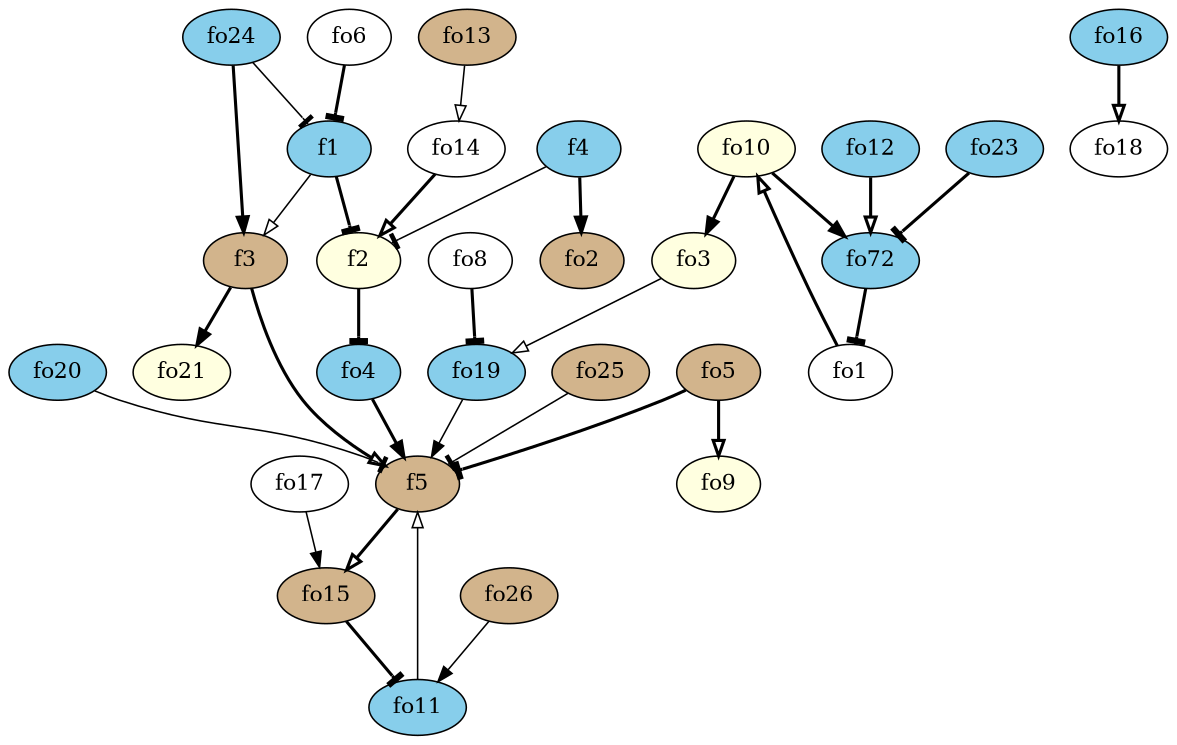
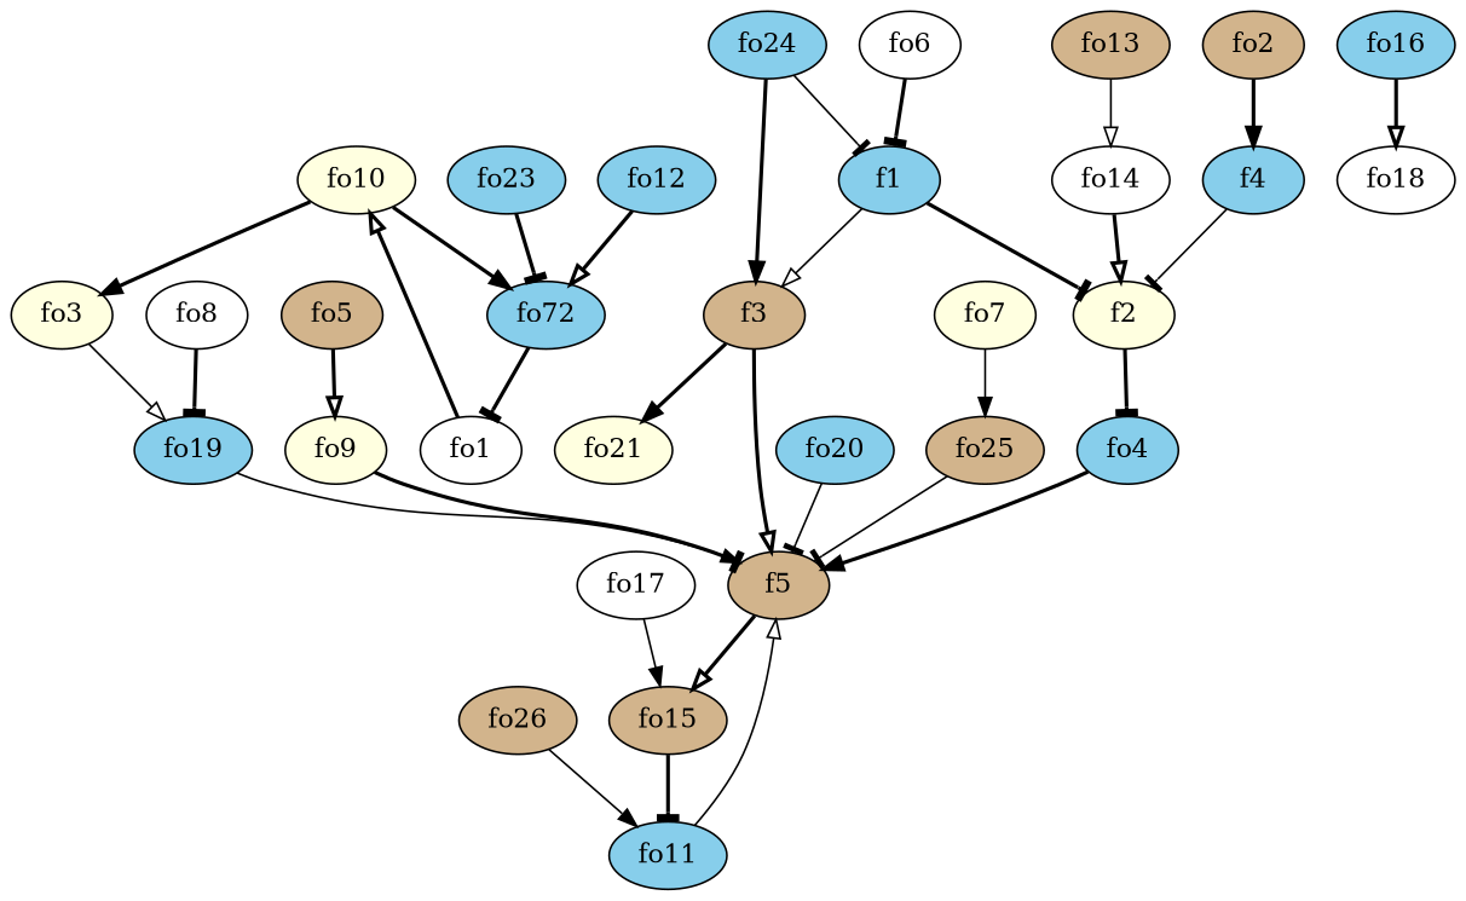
  strict digraph {
    node [fillcolor=skyblue style=filled]
    edge [arrowhead=tee style=bold weight=2]
    f2 [fillcolor=lightyellow]
    f1
    f3 [fillcolor=tan]
    fo4
    f5 [fillcolor=tan]
    fo21 [fillcolor=lightyellow]
    fo15 [fillcolor=tan]
    f4
    fo11
    fo1 [fillcolor=white]
    fo10 [fillcolor=lightyellow]
    fo3 [fillcolor=lightyellow]
    n13 [label=fo72]
    fo2 [fillcolor=tan]
    fo19
    fo5 [fillcolor=tan]
    fo9 [fillcolor=lightyellow]
    fo6 [fillcolor=white]
+   fo7 [fillcolor=lightyellow]
    fo25 [fillcolor=tan]
    fo8 [fillcolor=white]
    fo12
    fo13 [fillcolor=tan]
    fo14 [fillcolor=white]
    fo18 [fillcolor=white]
    fo16
    fo17 [fillcolor=white]
    fo20
    fo23
    fo24
    fo26 [fillcolor=tan]
    f2 -> fo4
    f1 -> f2
    f1 -> f3 [arrowhead=onormal style=solid]
    f3 -> f5 [arrowhead=onormal]
    f3 -> fo21 [arrowhead=normal]
    fo4 -> f5 [arrowhead=normal]
    f5 -> fo15 [arrowhead=onormal]
    fo15 -> fo11
    f4 -> f2 [style=solid]
    fo11 -> f5 [arrowhead=onormal style=solid]
    fo1 -> fo10 [arrowhead=onormal]
    fo10 -> fo3 [arrowhead=normal]
    fo10 -> n13 [arrowhead=normal]
    fo3 -> fo19 [arrowhead=onormal style=solid]
    n13 -> fo1
-   f4 -> fo2 [arrowhead=normal]
+   fo2 -> f4 [arrowhead=normal]
    fo19 -> f5 [arrowhead=normal style=solid]
    fo5 -> fo9 [arrowhead=onormal]
-   fo5 -> f5
+   fo9 -> f5
    fo6 -> f1
+   fo7 -> fo25 [arrowhead=normal style=solid]
    fo25 -> f5 [style=solid]
    fo8 -> fo19
    fo12 -> n13 [arrowhead=onormal]
    fo13 -> fo14 [arrowhead=onormal style=solid]
    fo14 -> f2 [arrowhead=onormal]
    fo16 -> fo18 [arrowhead=onormal]
    fo17 -> fo15 [arrowhead=normal style=solid]
    fo20 -> f5 [style=solid]
    fo23 -> n13
    fo24 -> f1 [style=solid]
    fo24 -> f3 [arrowhead=normal]
    fo26 -> fo11 [arrowhead=normal style=solid]
  }
